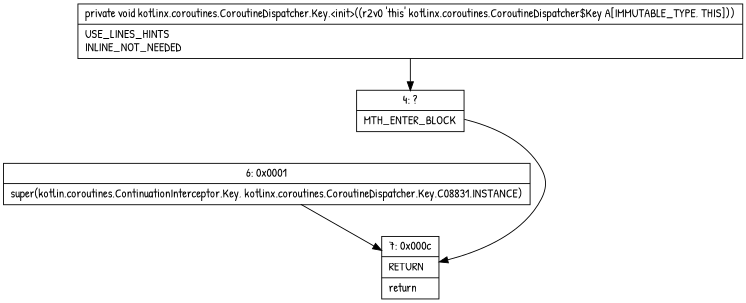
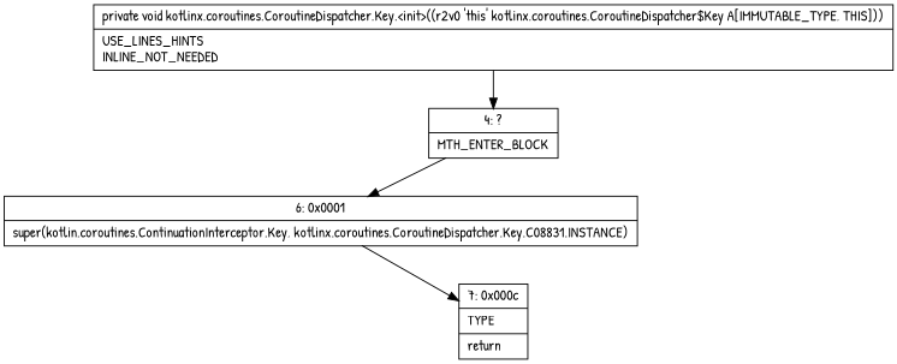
  digraph {
    fontname="Patrick Hand"
    node [fontname="Patrick Hand" shape=record]
    edge [fontname="Patrick Hand"]
    n1 [label="{4\:\ ?|MTH_ENTER_BLOCK\l}"]
    n2 [label="{6\:\ 0x0001|super(kotlin.coroutines.ContinuationInterceptor.Key, kotlinx.coroutines.CoroutineDispatcher.Key.C08831.INSTANCE)\l}"]
-   n3 [label="{7\:\ 0x000c|RETURN\l|return\l}"]
+   n3 [label="{7\:\ 0x000c|TYPE\l|return\l}"]
    n4 [label="{private void kotlinx.coroutines.CoroutineDispatcher.Key.\<init\>((r2v0 'this' kotlinx.coroutines.CoroutineDispatcher$Key A[IMMUTABLE_TYPE, THIS]))  | USE_LINES_HINTS\lINLINE_NOT_NEEDED\l}"]
-   n1 -> n3
+   n1 -> n2
    n2 -> n3
    n4 -> n1
  }
